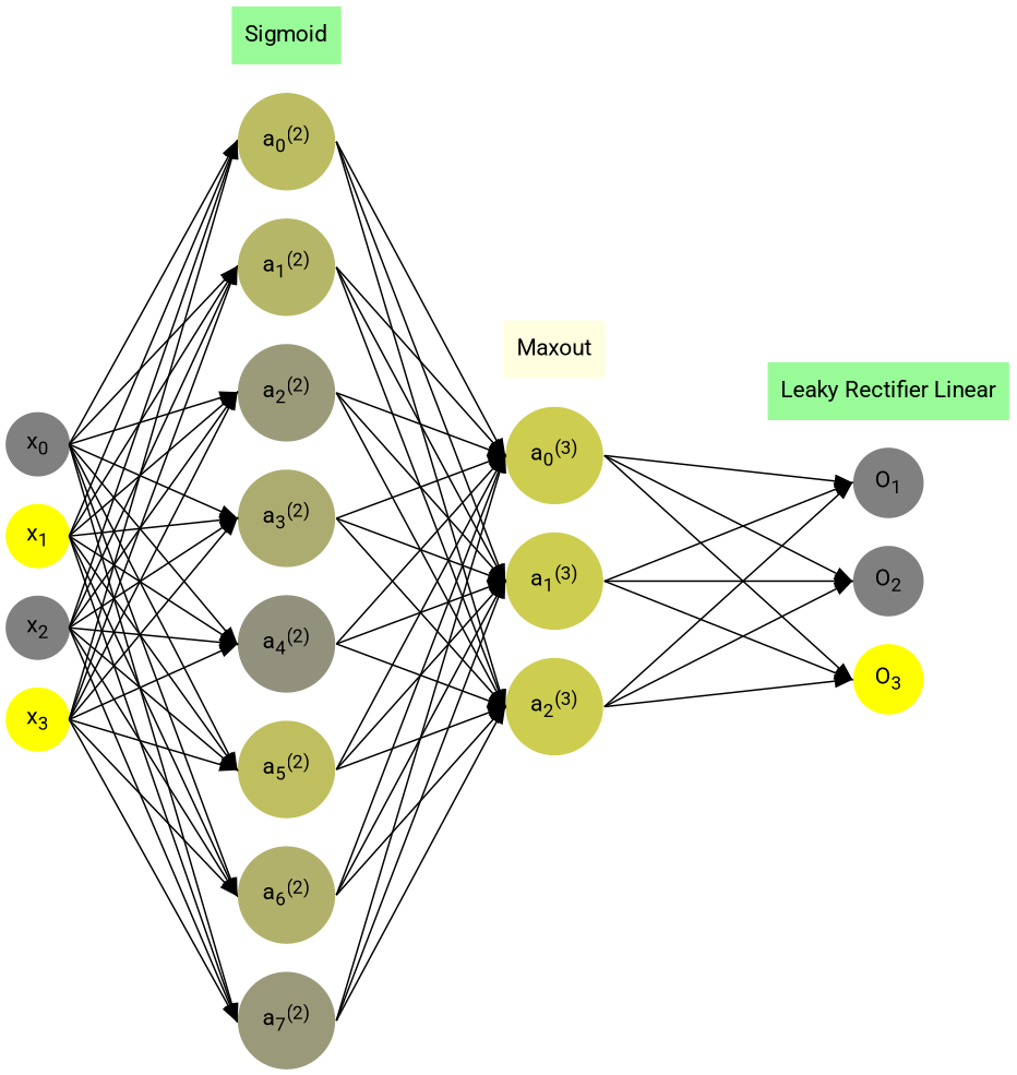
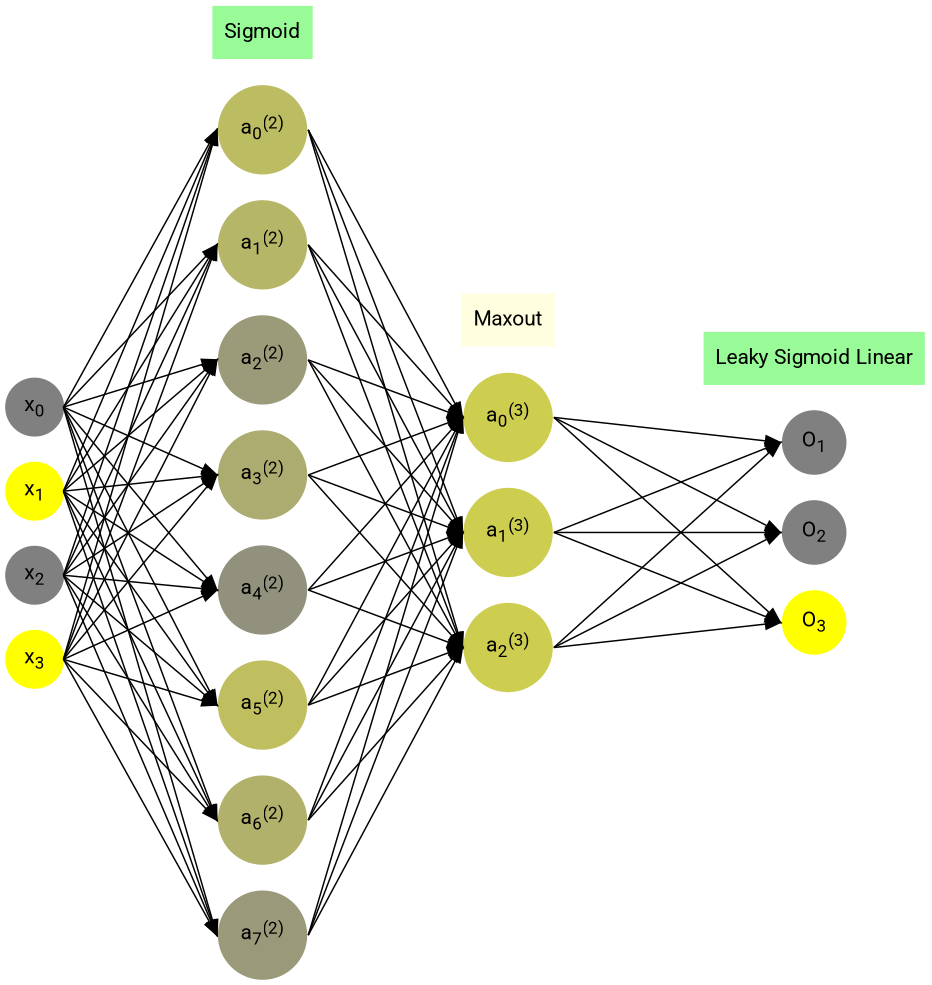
  digraph {
    rankdir=LR
    ranksep=1.4
    splines=false
    fontname=Roboto
    node [color="0.1667, 0.0, 0.5" fillcolor="0.1667, 0.0, 0.5" shape=circle style=filled fontname=Roboto]
    edge [headport=w style=solid tailport=e fontname=Roboto]
    n1 [label=<x<sub>0</sub>>]
    n2 [color="0.1667, 1.0, 1.0" fillcolor="0.1667, 1.0, 1.0" label=<x<sub>1</sub>>]
    n3 [label=<x<sub>2</sub>>]
    n4 [color="0.1667, 1.0, 1.0" fillcolor="0.1667, 1.0, 1.0" label=<x<sub>3</sub>>]
    n5 [color="0.1667, 0.474182, 0.737091" fillcolor="0.1667, 0.474182, 0.737091" label=<a<sub>0</sub><sup>(2)</sup>>]
    n6 [color="0.1667, 0.425955, 0.712977" fillcolor="0.1667, 0.425955, 0.712977" label=<a<sub>1</sub><sup>(2)</sup>>]
    n7 [color="0.1667, 0.215840, 0.607920" fillcolor="0.1667, 0.215840, 0.607920" label=<a<sub>2</sub><sup>(2)</sup>>]
    n8 [color="0.1667, 0.344312, 0.672156" fillcolor="0.1667, 0.344312, 0.672156" label=<a<sub>3</sub><sup>(2)</sup>>]
    n9 [color="0.1667, 0.133549, 0.566775" fillcolor="0.1667, 0.133549, 0.566775" label=<a<sub>4</sub><sup>(2)</sup>>]
    n10 [color="0.1667, 0.494125, 0.747062" fillcolor="0.1667, 0.494125, 0.747062" label=<a<sub>5</sub><sup>(2)</sup>>]
    n11 [color="0.1667, 0.387186, 0.693593" fillcolor="0.1667, 0.387186, 0.693593" label=<a<sub>6</sub><sup>(2)</sup>>]
    n12 [color="0.1667, 0.207641, 0.603820" fillcolor="0.1667, 0.207641, 0.603820" label=<a<sub>7</sub><sup>(2)</sup>>]
    n13 [color="0.1667, 0.607816, 0.803908" fillcolor="0.1667, 0.607816, 0.803908" label=<a<sub>0</sub><sup>(3)</sup>>]
    n14 [color="0.1667, 0.607816, 0.803908" fillcolor="0.1667, 0.607816, 0.803908" label=<a<sub>1</sub><sup>(3)</sup>>]
    n15 [color="0.1667, 0.607816, 0.803908" fillcolor="0.1667, 0.607816, 0.803908" label=<a<sub>2</sub><sup>(3)</sup>>]
    n16 [label=<O<sub>1</sub>>]
    n17 [label=<O<sub>2</sub>>]
    n18 [color="0.1667, 1.0, 1.0" fillcolor="0.1667, 1.0, 1.0" label=<O<sub>3</sub>>]
    n19 [label=Sigmoid shape=plaintext fillcolor=palegreen color=""]
    n20 [label=Maxout shape=plaintext fillcolor=lightyellow color=""]
-   n21 [label="Leaky Rectifier Linear" shape=plaintext fillcolor=palegreen color=""]
+   n21 [label="Leaky Sigmoid Linear" shape=plaintext fillcolor=palegreen color=""]
    subgraph sub_1 {
      n1
    }
    subgraph sub_2 {
      n2
    }
    subgraph sub_3 {
      n3
    }
    subgraph sub_4 {
      n4
    }
    subgraph sub_5 {
      n5
    }
    subgraph sub_6 {
      n6
    }
    subgraph sub_7 {
      n7
    }
    subgraph sub_8 {
      n8
    }
    subgraph sub_9 {
      n9
    }
    subgraph sub_10 {
      n10
    }
    subgraph sub_11 {
      n11
    }
    subgraph sub_12 {
      n12
    }
    subgraph sub_13 {
      n13
    }
    subgraph sub_14 {
      n14
    }
    subgraph sub_15 {
      n15
    }
    subgraph sub_16 {
      n16
    }
    subgraph sub_17 {
      n17
    }
    subgraph sub_18 {
      n18
    }
    subgraph sub_19 {
      rank=same
      n1
      n2
      n3
      n4
    }
    subgraph sub_20 {
      rank=same
      n5
      n6
      n7
      n8
      n9
      n10
      n11
      n12
    }
    subgraph sub_21 {
      rank=same
      n13
      n14
      n15
    }
    subgraph sub_22 {
      rank=same
      n16
      n17
      n18
    }
    subgraph sub_23 {
      rank=same
      n5
      n19
    }
    subgraph sub_24 {
      rank=same
      n13
      n20
    }
    subgraph sub_25 {
      rank=same
      n16
      n21
    }
    n1 -> n2 [style=invis]
    n1 -> n5
    n1 -> n6
    n1 -> n7
    n1 -> n8
    n1 -> n9
    n1 -> n10
    n1 -> n11
    n1 -> n12
    n2 -> n3 [style=invis]
    n2 -> n5
    n2 -> n6
    n2 -> n7
    n2 -> n8
    n2 -> n9
    n2 -> n10
    n2 -> n11
    n2 -> n12
    n3 -> n4 [style=invis]
    n3 -> n5
    n3 -> n6
    n3 -> n7
    n3 -> n8
    n3 -> n9
    n3 -> n10
    n3 -> n11
    n3 -> n12
    n4 -> n5
    n4 -> n6
    n4 -> n7
    n4 -> n8
    n4 -> n9
    n4 -> n10
    n4 -> n11
    n4 -> n12
    n5 -> n6 [style=invis]
    n5 -> n13
    n5 -> n14
    n5 -> n15
    n6 -> n7 [style=invis]
    n6 -> n13
    n6 -> n14
    n6 -> n15
    n7 -> n8 [style=invis]
    n7 -> n13
    n7 -> n14
    n7 -> n15
    n8 -> n9 [style=invis]
    n8 -> n13
    n8 -> n14
    n8 -> n15
    n9 -> n10 [style=invis]
    n9 -> n13
    n9 -> n14
    n9 -> n15
    n10 -> n11 [style=invis]
    n10 -> n13
    n10 -> n14
    n10 -> n15
    n11 -> n12 [style=invis]
    n11 -> n13
    n11 -> n14
    n11 -> n15
    n12 -> n13
    n12 -> n14
    n12 -> n15
    n13 -> n14 [style=invis]
    n13 -> n16
    n13 -> n17
    n13 -> n18
    n14 -> n15 [style=invis]
    n14 -> n16
    n14 -> n17
    n14 -> n18
    n15 -> n16
    n15 -> n17
    n15 -> n18
    n16 -> n17 [style=invis]
    n17 -> n18 [style=invis]
    n19 -> n5 [style=invis]
    n20 -> n13 [style=invis]
    n21 -> n16 [style=invis]
  }
